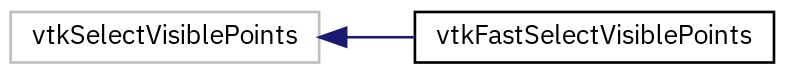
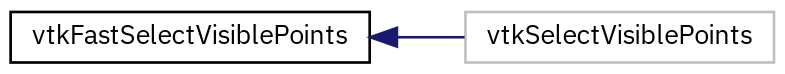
  digraph {
    rankdir=LR
    fontname="IBM Plex Sans"
    node [fontname="IBM Plex Sans" fontsize=10 shape=record]
    n1 [color=grey75 height=0.2 label=vtkSelectVisiblePoints width=0.4]
    n2 [color=black height=0.2 label=vtkFastSelectVisiblePoints width=0.4]
-   n1 -> n2 [color=midnightblue dir=back fontname="IBM Plex Sans" fontsize=10 labelfontname=Helvetica labelfontsize=10 style=solid]
+   n2 -> n1 [color=midnightblue dir=back fontname="IBM Plex Sans" fontsize=10 labelfontname=Helvetica labelfontsize=10 style=solid]
  }
